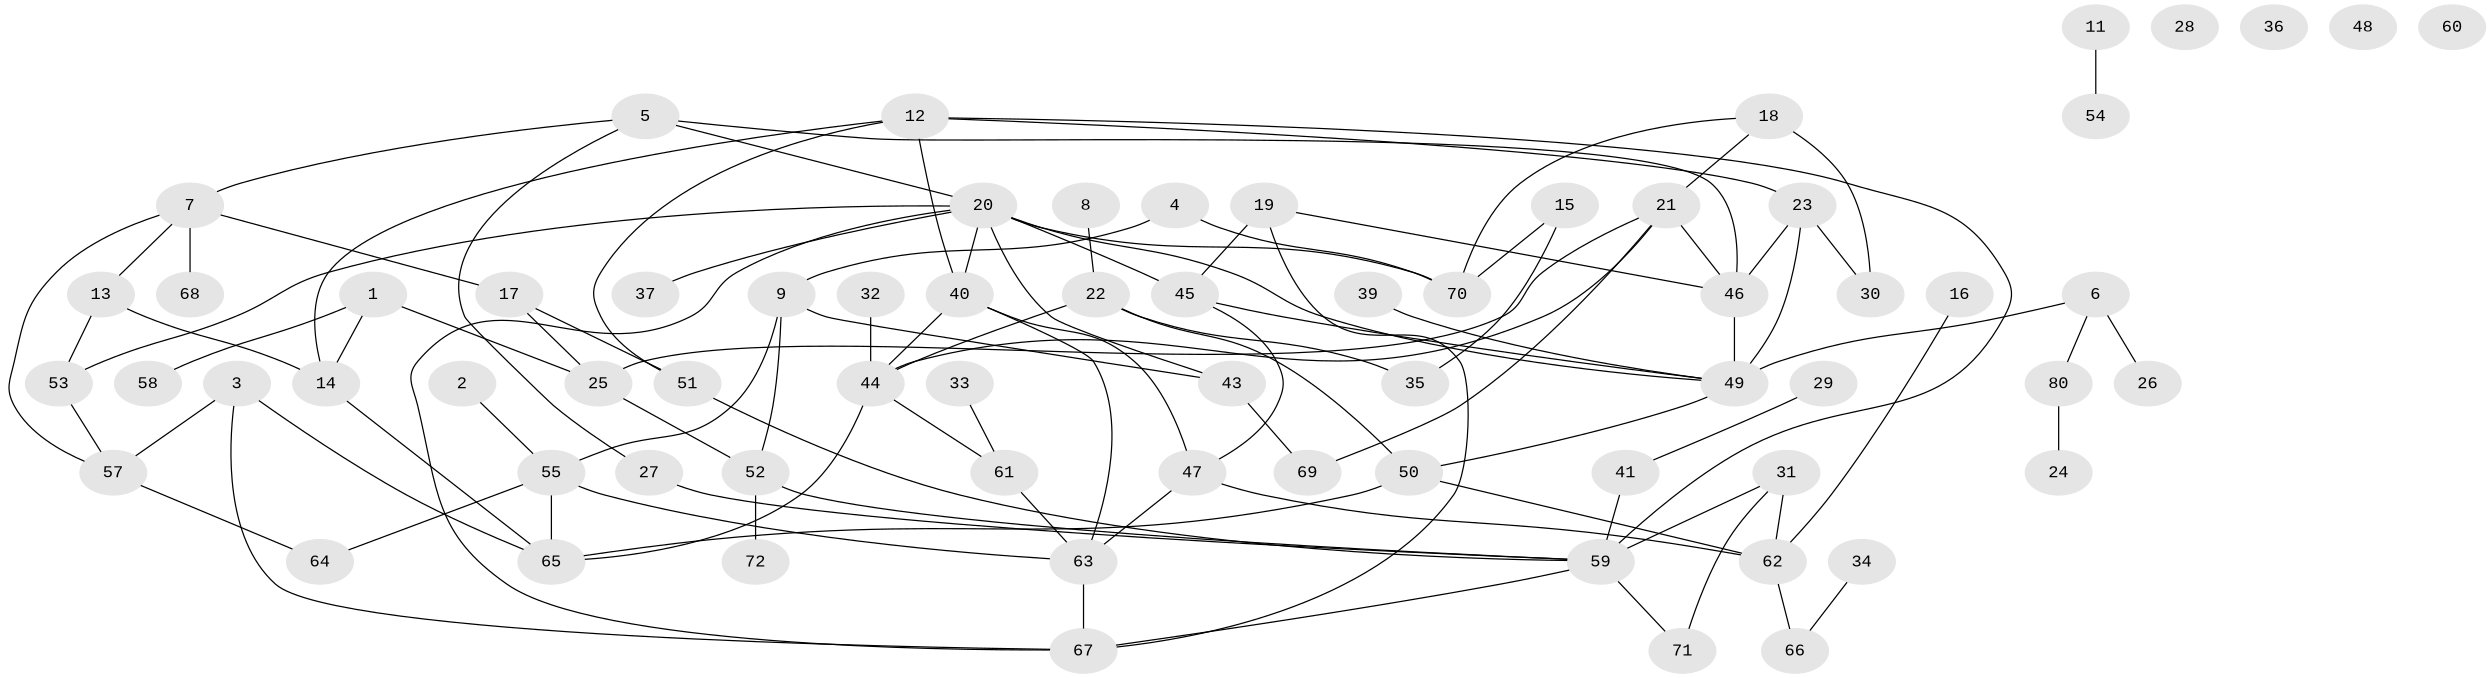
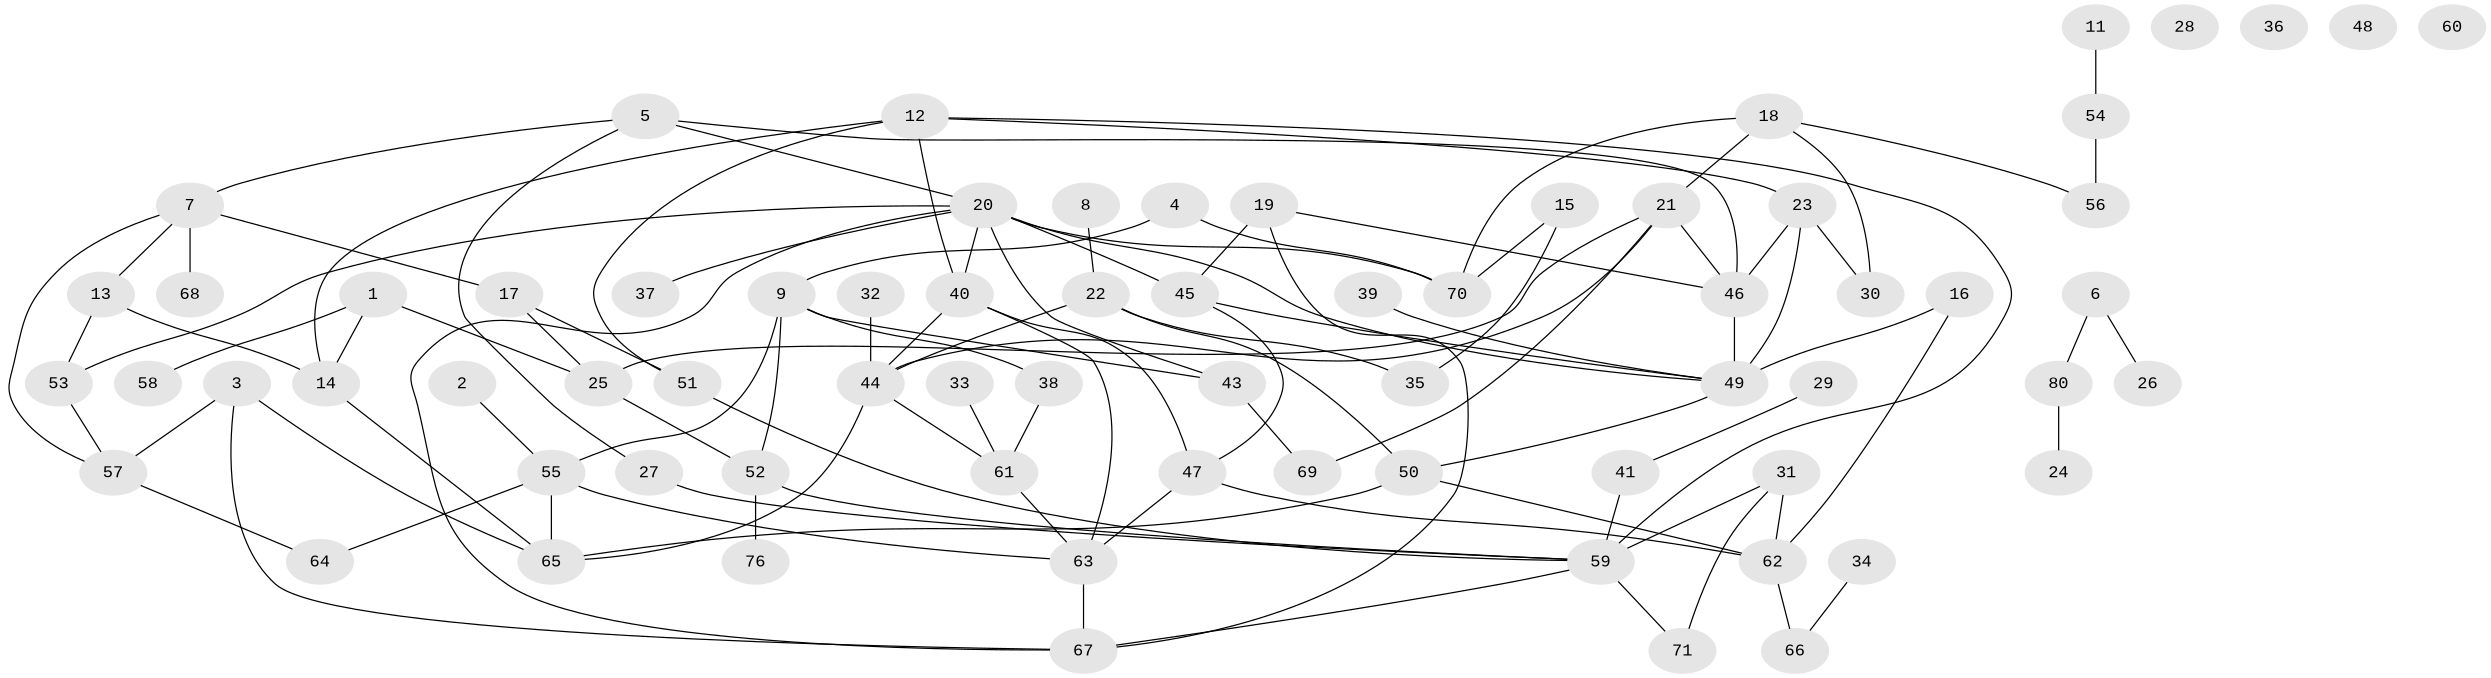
  graph {
    fontname="Liberation Mono"
    node [color=gray90 fontname="Liberation Mono" style=filled]
    edge [fontname="Liberation Mono"]
    1
    14
    25
    58
    65
    16
    62
    52
    2
    55
    63
    64
    3
    57
    67
    4
    9
    70
+   38
    43
    5
    7
    20
    27
    46
    13
    17
    68
    49
    40
    53
    45
    37
    59
    n35 [label=80]
    6
    26
    24
    50
    51
    8
    22
    35
    44
    61
    69
-   72
+   72 [label=76]
    11
    54
+   56
    12
    23
    30
    47
    71
    15
    66
    18
    21
    19
    28
    29
    41
    31
    32
    33
    34
    36
    39
    48
    60
    1 -- 14
    1 -- 25
    1 -- 58
    14 -- 65
    25 -- 52
    16 -- 62
    62 -- 66
    52 -- 59
    52 -- 72
    2 -- 55
    55 -- 65
    55 -- 63
    55 -- 64
    63 -- 67
    3 -- 65
    3 -- 57
    3 -- 67
    57 -- 64
    4 -- 9
    4 -- 70
    9 -- 52
    9 -- 55
+   9 -- 38
    9 -- 43
+   38 -- 61
    43 -- 69
    5 -- 7
    5 -- 20
    5 -- 27
    5 -- 46
    7 -- 57
    7 -- 13
    7 -- 17
    7 -- 68
    20 -- 67
    20 -- 70
    20 -- 43
    20 -- 49
    20 -- 40
    20 -- 53
    20 -- 45
    20 -- 37
    27 -- 59
    46 -- 49
    13 -- 14
    13 -- 53
    17 -- 25
    17 -- 51
    49 -- 50
    40 -- 63
    40 -- 44
    40 -- 47
    53 -- 57
    45 -- 49
    45 -- 47
    59 -- 67
    59 -- 71
    n35 -- 24
-   6 -- 49
+   16 -- 49
    6 -- n35
    6 -- 26
    50 -- 65
    50 -- 62
    51 -- 59
    8 -- 22
    22 -- 50
    22 -- 35
    22 -- 44
    44 -- 65
    44 -- 61
    61 -- 63
    11 -- 54
+   54 -- 56
    12 -- 14
    12 -- 40
    12 -- 59
    12 -- 51
    12 -- 23
    23 -- 46
    23 -- 49
    23 -- 30
    47 -- 62
    47 -- 63
    15 -- 70
    15 -- 35
    18 -- 70
+   18 -- 56
    18 -- 30
    18 -- 21
    21 -- 25
    21 -- 46
    21 -- 44
    21 -- 69
    19 -- 67
    19 -- 46
    19 -- 45
    29 -- 41
    41 -- 59
    31 -- 62
    31 -- 59
    31 -- 71
    32 -- 44
    33 -- 61
    34 -- 66
    39 -- 49
  }
